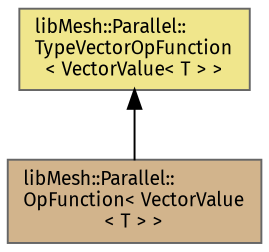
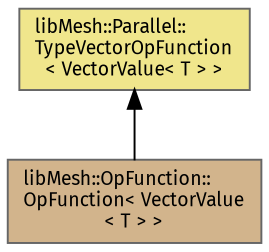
  digraph {
    fontname="Fira Sans"
    node [color=gray40 fontname="Fira Sans" fontsize=10 shape=record style=filled]
-   n1 [fillcolor=tan fontcolor=black height=0.2 label="libMesh::Parallel::\lOpFunction\< VectorValue\l\< T \> \>" width=0.4]
+   n1 [fillcolor=tan fontcolor=black height=0.2 label="libMesh::OpFunction::\lOpFunction\< VectorValue\l\< T \> \>" width=0.4]
    n2 [fillcolor=khaki height=0.2 label="libMesh::Parallel::\lTypeVectorOpFunction\l\< VectorValue\< T \> \>" width=0.4]
    n2 -> n1 [color=black dir=back fontname="Fira Sans" fontsize=10 labelfontname=Helvetica labelfontsize=10 style=solid]
  }
